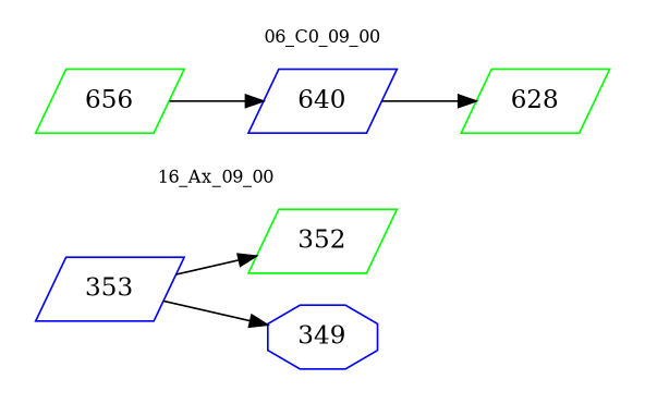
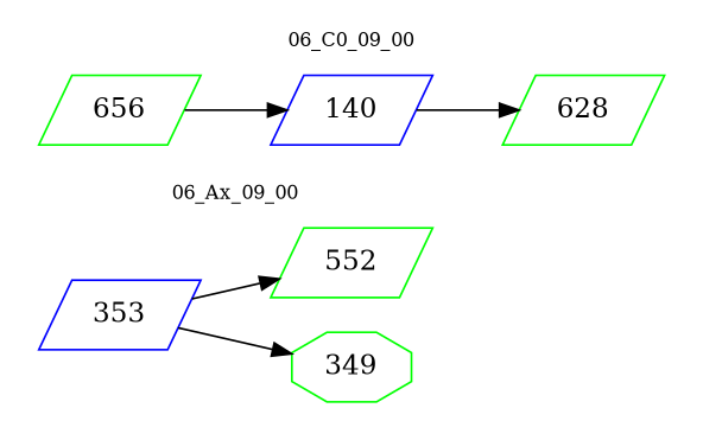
  digraph {
    rankdir=LR
    node [color=green shape=parallelogram]
    edge [color=black]
    n1 [color=blue label=353]
-   n2 [color=blue label=349 shape=octagon]
-   n3 [label=352]
-   n4 [color=blue label=640]
+   n2 [label=349 shape=octagon]
+   n3 [label=552]
+   n4 [color=blue label=140]
    n5 [label=628]
    n6 [label=656]
    subgraph cluster_1 {
      color=white
      fontsize=10
-     label="16_Ax_09_00"
+     label="06_Ax_09_00"
      n1
      n2
      n3
    }
    subgraph cluster_2 {
      color=white
      fontsize=10
      label="06_C0_09_00"
      n4
      n5
      n6
    }
    n1 -> n2
    n1 -> n3
    n4 -> n5
    n6 -> n4
  }
